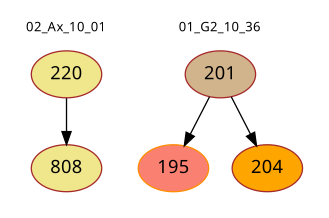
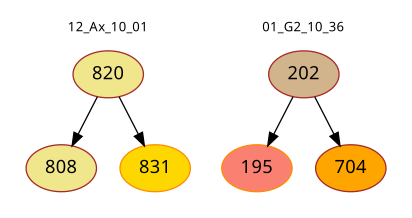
  digraph {
    fontname="Noto Sans"
    node [color=brown fillcolor=khaki fontname="Noto Sans" style=filled]
    edge [color=black fontname="Noto Sans"]
-   n1 [label=220]
+   n1 [label=820]
    n2 [label=808]
-   n4 [fillcolor=tan label=201]
+   n3 [color=darkorange fillcolor=gold label=831]
+   n4 [fillcolor=tan label=202]
    n5 [color=darkorange fillcolor=salmon label=195]
-   n6 [fillcolor=orange label=204]
+   n6 [fillcolor=orange label=704]
    subgraph cluster_1 {
      color=white
      fontsize=10
-     label="02_Ax_10_01"
+     label="12_Ax_10_01"
      n1
      n2
+     n3
    }
    subgraph cluster_2 {
      color=white
      fontsize=10
      label="01_G2_10_36"
      n4
      n5
      n6
    }
    n1 -> n2
+   n1 -> n3
    n4 -> n5
    n4 -> n6
  }
